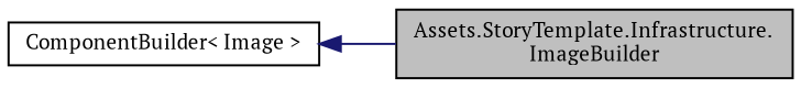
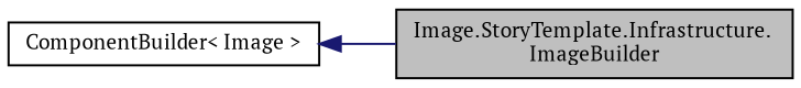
  digraph {
    rankdir=LR
    fontname="PT Serif"
    node [color=black fontname="PT Serif" fontsize=10 shape=record style=filled]
-   n1 [fillcolor=grey75 fontcolor=black height=0.2 label="Assets.StoryTemplate.Infrastructure.\lImageBuilder" width=0.4]
+   n1 [fillcolor=grey75 fontcolor=black height=0.2 label="Image.StoryTemplate.Infrastructure.\lImageBuilder" width=0.4]
    n2 [fillcolor=white height=0.2 label="ComponentBuilder\< Image \>" width=0.4]
    n2 -> n1 [color=midnightblue dir=back fontname="PT Serif" fontsize=10 labelfontname=Helvetica labelfontsize=10 style=solid]
  }
